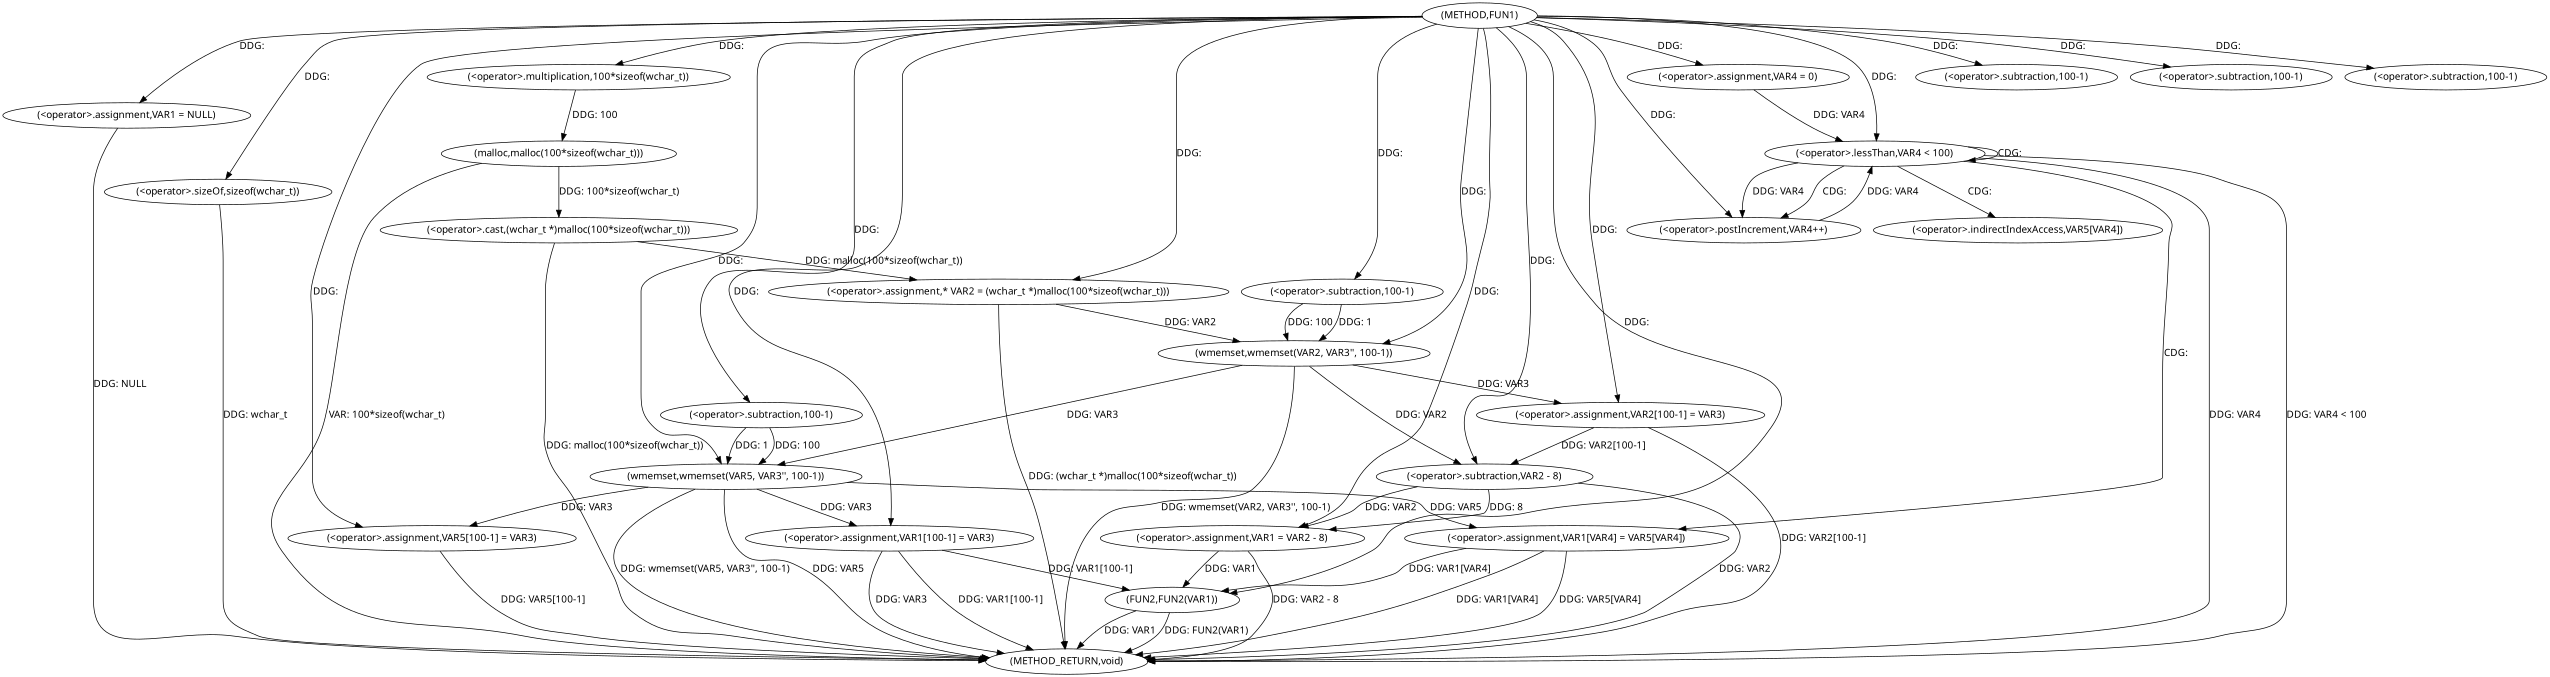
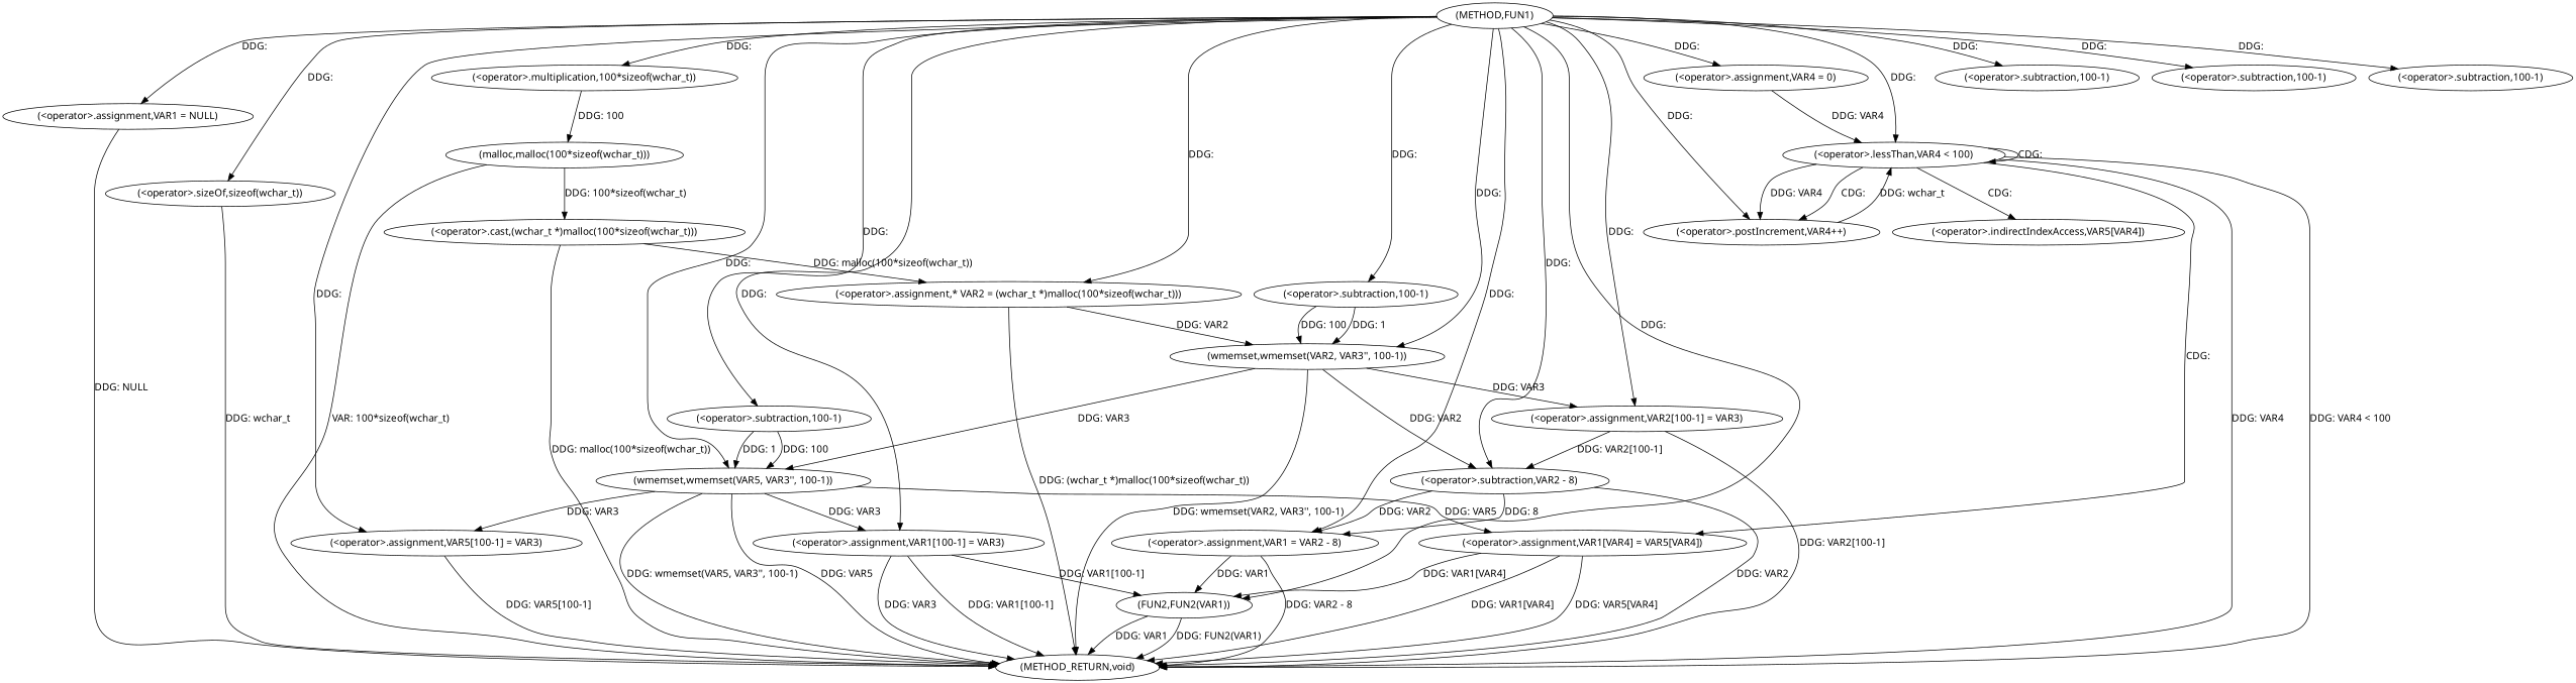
  digraph {
    fontname="Noto Sans"
    node [fontname="Noto Sans"]
    edge [fontname="Noto Sans"]
    n1 [label="(METHOD,FUN1)"]
    n2 [label="(<operator>.assignment,VAR1 = NULL)"]
    n3 [label="(<operator>.assignment,* VAR2 = (wchar_t *)malloc(100*sizeof(wchar_t)))"]
    n4 [label="(<operator>.multiplication,100*sizeof(wchar_t))"]
    n5 [label="(<operator>.sizeOf,sizeof(wchar_t))"]
    n6 [label="(wmemset,wmemset(VAR2, VAR3'', 100-1))"]
    n7 [label="(<operator>.subtraction,100-1)"]
    n8 [label="(<operator>.assignment,VAR2[100-1] = VAR3)"]
    n9 [label="(<operator>.subtraction,100-1)"]
    n10 [label="(<operator>.assignment,VAR1 = VAR2 - 8)"]
    n11 [label="(<operator>.subtraction,VAR2 - 8)"]
    n12 [label="(wmemset,wmemset(VAR5, VAR3'', 100-1))"]
    n13 [label="(<operator>.subtraction,100-1)"]
    n14 [label="(<operator>.assignment,VAR5[100-1] = VAR3)"]
    n15 [label="(<operator>.subtraction,100-1)"]
    n16 [label="(<operator>.assignment,VAR4 = 0)"]
    n17 [label="(<operator>.lessThan,VAR4 < 100)"]
    n18 [label="(<operator>.postIncrement,VAR4++)"]
    n19 [label="(<operator>.assignment,VAR1[100-1] = VAR3)"]
    n20 [label="(<operator>.subtraction,100-1)"]
    n21 [label="(FUN2,FUN2(VAR1))"]
    n22 [label="(METHOD_RETURN,void)"]
    n23 [label="(malloc,malloc(100*sizeof(wchar_t)))"]
    n24 [label="(<operator>.assignment,VAR1[VAR4] = VAR5[VAR4])"]
    n25 [label="(<operator>.indirectIndexAccess,VAR5[VAR4])"]
    n26 [label="(<operator>.cast,(wchar_t *)malloc(100*sizeof(wchar_t)))"]
    n1 -> n2 [label="DDG: "]
    n1 -> n3 [label="DDG: "]
    n1 -> n4 [label="DDG: "]
    n1 -> n5 [label="DDG: "]
    n1 -> n6 [label="DDG: "]
    n1 -> n7 [label="DDG: "]
    n1 -> n8 [label="DDG: "]
    n1 -> n9 [label="DDG: "]
    n1 -> n10 [label="DDG: "]
    n1 -> n11 [label="DDG: "]
    n1 -> n12 [label="DDG: "]
    n1 -> n13 [label="DDG: "]
    n1 -> n14 [label="DDG: "]
    n1 -> n15 [label="DDG: "]
    n1 -> n16 [label="DDG: "]
    n1 -> n17 [label="DDG: "]
    n1 -> n18 [label="DDG: "]
    n1 -> n19 [label="DDG: "]
    n1 -> n20 [label="DDG: "]
    n1 -> n21 [label="DDG: "]
    n2 -> n22 [label="DDG: NULL"]
    n3 -> n6 [label="DDG: VAR2"]
    n3 -> n22 [label="DDG: (wchar_t *)malloc(100*sizeof(wchar_t))"]
    n4 -> n23 [label="DDG: 100"]
    n5 -> n22 [label="DDG: wchar_t"]
    n6 -> n8 [label="DDG: VAR3"]
    n6 -> n11 [label="DDG: VAR2"]
    n6 -> n12 [label="DDG: VAR3"]
    n6 -> n22 [label="DDG: wmemset(VAR2, VAR3'', 100-1)"]
    n7 -> n6 [label="DDG: 100"]
    n7 -> n6 [label="DDG: 1"]
    n8 -> n11 [label="DDG: VAR2[100-1]"]
    n8 -> n22 [label="DDG: VAR2[100-1]"]
    n10 -> n21 [label="DDG: VAR1"]
    n10 -> n22 [label="DDG: VAR2 - 8"]
    n11 -> n10 [label="DDG: VAR2"]
    n11 -> n10 [label="DDG: 8"]
    n11 -> n22 [label="DDG: VAR2"]
    n12 -> n14 [label="DDG: VAR3"]
    n12 -> n19 [label="DDG: VAR3"]
    n12 -> n22 [label="DDG: VAR5"]
    n12 -> n22 [label="DDG: wmemset(VAR5, VAR3'', 100-1)"]
    n12 -> n24 [label="DDG: VAR5"]
    n13 -> n12 [label="DDG: 100"]
    n13 -> n12 [label="DDG: 1"]
    n14 -> n22 [label="DDG: VAR5[100-1]"]
    n16 -> n17 [label="DDG: VAR4"]
    n17 -> n17 [label="CDG: "]
    n17 -> n18 [label="DDG: VAR4"]
    n17 -> n18 [label="CDG: "]
    n17 -> n22 [label="DDG: VAR4 < 100"]
    n17 -> n22 [label="DDG: VAR4"]
    n17 -> n24 [label="CDG: "]
    n17 -> n25 [label="CDG: "]
-   n18 -> n17 [label="DDG: VAR4"]
+   n18 -> n17 [label="DDG: wchar_t"]
    n19 -> n21 [label="DDG: VAR1[100-1]"]
    n19 -> n22 [label="DDG: VAR1[100-1]"]
    n19 -> n22 [label="DDG: VAR3"]
    n21 -> n22 [label="DDG: VAR1"]
    n21 -> n22 [label="DDG: FUN2(VAR1)"]
    n23 -> n22 [label="VAR: 100*sizeof(wchar_t)"]
    n23 -> n26 [label="DDG: 100*sizeof(wchar_t)"]
    n24 -> n21 [label="DDG: VAR1[VAR4]"]
    n24 -> n22 [label="DDG: VAR1[VAR4]"]
    n24 -> n22 [label="DDG: VAR5[VAR4]"]
    n26 -> n3 [label="DDG: malloc(100*sizeof(wchar_t))"]
    n26 -> n22 [label="DDG: malloc(100*sizeof(wchar_t))"]
  }
